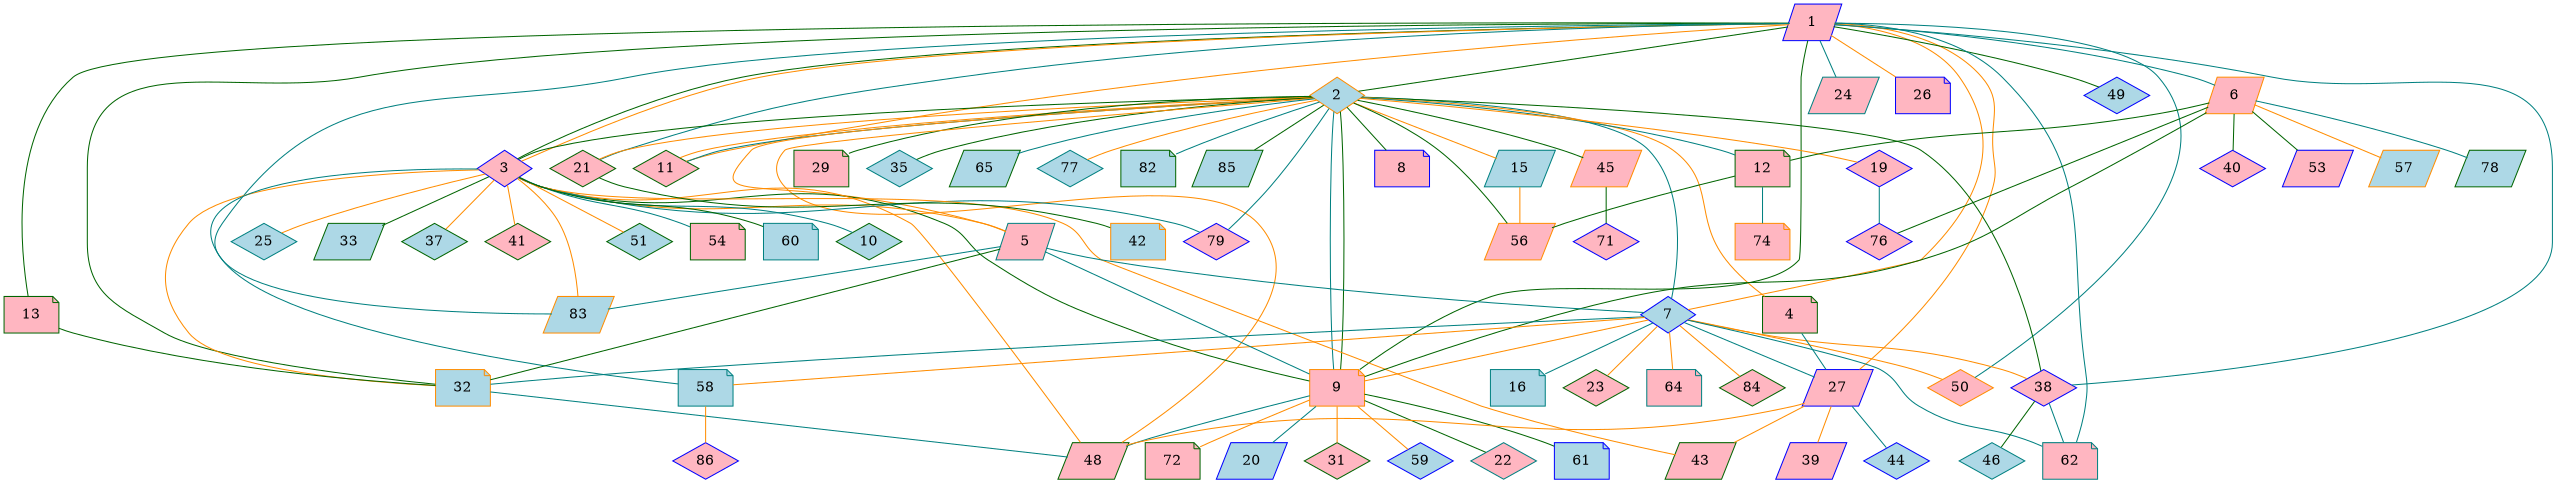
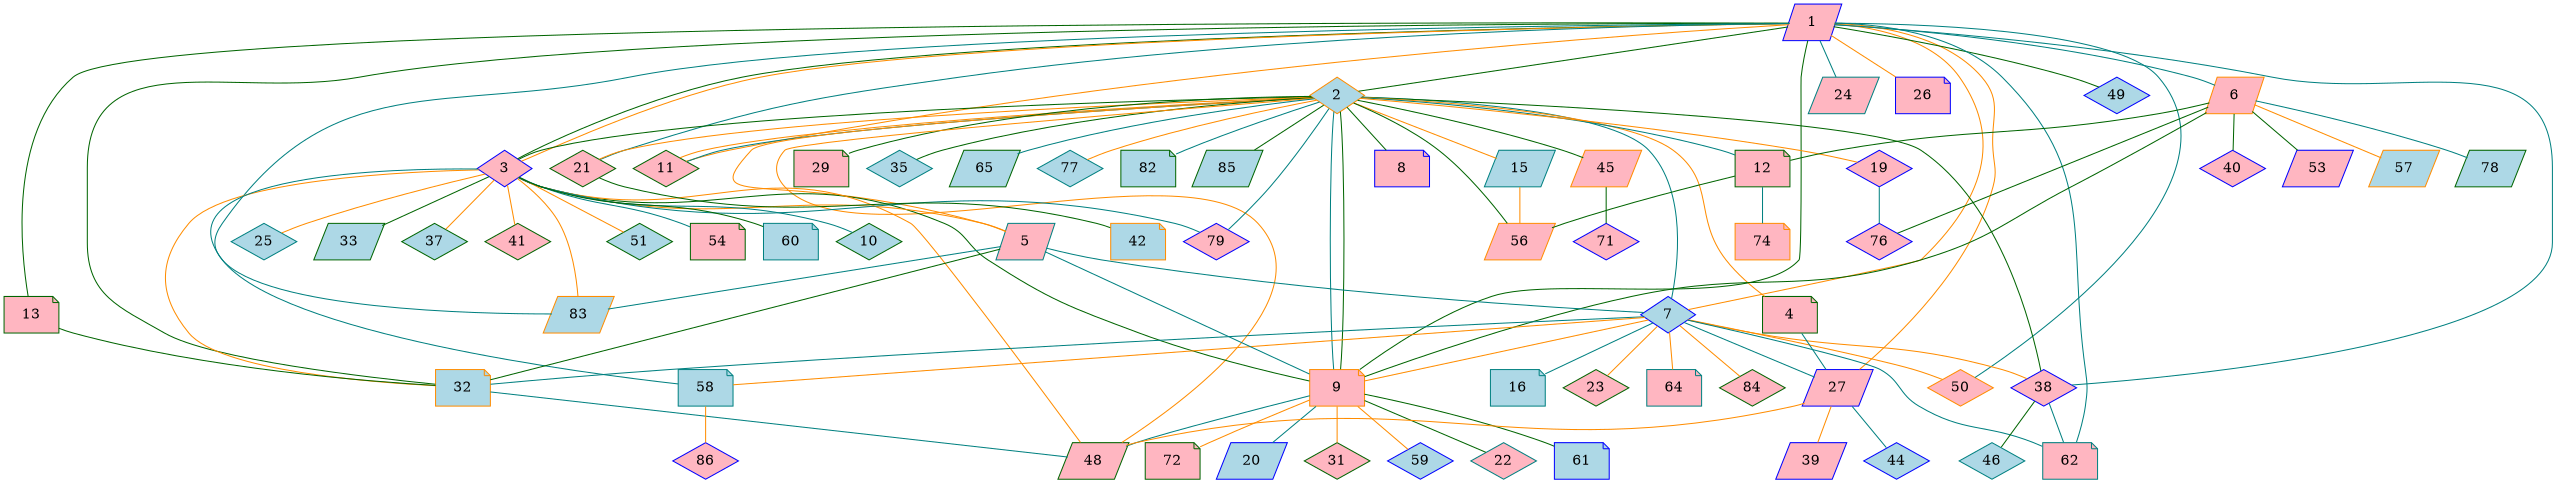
  graph {
    node [color=darkgreen fillcolor=lightpink shape=diamond style=filled]
    edge [color=darkorange]
    1 [color=blue shape=parallelogram super="+14"]
    2 [color=darkorange fillcolor=lightblue super="+28"]
    3 [color=blue super="+75"]
    6 [color=darkorange shape=parallelogram super="+32"]
    7 [color=blue fillcolor=lightblue super="+17"]
    9 [color=darkorange shape=note super="+34"]
    11
    13 [shape=note]
    21 [super="+68"]
    24 [color=teal shape=parallelogram]
    26 [color=blue shape=note]
    27 [color=blue shape=parallelogram super="+47"]
    n13 [color=darkorange fillcolor=lightblue label=32 shape=note super="+69"]
    38 [color=blue super="+63"]
    49 [color=blue fillcolor=lightblue]
    50 [color=darkorange]
    62 [color=teal shape=note super="+80"]
    83 [color=darkorange fillcolor=lightblue shape=parallelogram]
    4 [shape=note super="+36"]
    5 [color=teal shape=parallelogram super="+55"]
    8 [color=blue shape=note super="+52"]
    12 [shape=note super="+18"]
    15 [color=teal fillcolor=lightblue shape=parallelogram]
    19 [color=blue]
    29 [shape=note]
    35 [color=teal fillcolor=lightblue]
    45 [color=darkorange shape=parallelogram super="+73"]
    48 [shape=parallelogram]
    56 [color=darkorange shape=parallelogram super="+67"]
    65 [fillcolor=lightblue shape=parallelogram]
    77 [color=teal fillcolor=lightblue]
    79 [color=blue]
    82 [fillcolor=lightblue shape=note]
    85 [fillcolor=lightblue shape=parallelogram]
    10 [fillcolor=lightblue]
    25 [color=teal fillcolor=lightblue]
    33 [fillcolor=lightblue shape=parallelogram]
    37 [fillcolor=lightblue]
    41
-   43 [shape=parallelogram super="+66"]
    51 [fillcolor=lightblue]
    54 [shape=note]
    58 [color=teal fillcolor=lightblue shape=note super="+70"]
    60 [color=teal fillcolor=lightblue shape=note]
    40 [color=blue]
    53 [color=blue shape=parallelogram]
    57 [color=darkorange fillcolor=lightblue shape=parallelogram]
    76 [color=blue super="+81"]
    78 [fillcolor=lightblue shape=parallelogram]
    16 [color=teal fillcolor=lightblue shape=note]
    23
    64 [color=teal shape=note]
    84
    20 [color=blue fillcolor=lightblue shape=parallelogram]
    22 [color=teal]
    31
    59 [color=blue fillcolor=lightblue]
    61 [color=blue fillcolor=lightblue shape=note]
    72 [shape=note]
    42 [color=darkorange fillcolor=lightblue shape=note]
    39 [color=blue shape=parallelogram]
    44 [color=blue fillcolor=lightblue]
    46 [color=teal fillcolor=lightblue]
    74 [color=darkorange shape=note]
    71 [color=blue]
    86 [color=blue]
    1 -- 2 [color=darkgreen]
    1 -- 3 [color=darkgreen]
    1 -- 3
    1 -- 6 [color=teal]
    1 -- 7
    1 -- 9 [color=darkgreen]
    1 -- 11
    1 -- 13 [color=darkgreen]
    1 -- 21 [color=teal]
    1 -- 24 [color=teal]
    1 -- 26
    1 -- 27
    1 -- n13 [color=darkgreen]
    1 -- 38 [color=teal]
    1 -- 49 [color=darkgreen]
    1 -- 50 [color=teal]
    1 -- 62 [color=teal]
    1 -- 83 [color=teal]
    2 -- 3 [color=darkgreen]
    2 -- 7 [color=teal weight=3]
    2 -- 9 [color=teal]
    2 -- 9 [color=darkgreen]
    2 -- 11
    2 -- 11 [color=teal]
    2 -- 21
    2 -- 38 [color=darkgreen]
    2 -- 4
    2 -- 5
    2 -- 8 [color=darkgreen]
    2 -- 12 [color=teal]
    2 -- 15
    2 -- 19
    2 -- 29 [color=darkgreen]
    2 -- 35 [color=darkgreen]
    2 -- 45 [color=darkgreen]
    2 -- 48
    2 -- 56 [color=darkgreen]
    2 -- 65 [color=teal]
    2 -- 77
    2 -- 79 [color=teal]
    2 -- 82 [color=teal]
    2 -- 85 [color=darkgreen]
    3 -- 9 [color=darkgreen]
    3 -- n13
    3 -- 83
    3 -- 5
    3 -- 48
    3 -- 79 [color=teal]
    3 -- 10 [color=teal]
    3 -- 25
    3 -- 33 [color=darkgreen]
    3 -- 37
    3 -- 41
-   3 -- 43
    3 -- 51
    3 -- 54 [color=teal]
    3 -- 58 [color=teal]
    3 -- 60 [color=darkgreen]
    6 -- 9 [color=darkgreen]
    6 -- 12 [color=darkgreen]
    6 -- 40 [color=darkgreen]
    6 -- 53 [color=darkgreen]
    6 -- 57
    6 -- 76 [color=darkgreen]
    6 -- 78 [color=teal]
    7 -- 9
    7 -- 27 [color=teal]
    7 -- n13 [color=teal]
    7 -- 38
    7 -- 50
    7 -- 62 [color=teal]
    7 -- 58
    7 -- 16 [color=teal]
    7 -- 23
    7 -- 64
    7 -- 84
    9 -- 48 [color=teal]
    9 -- 20 [color=teal]
    9 -- 22 [color=darkgreen]
    9 -- 31
    9 -- 59
    9 -- 61 [color=darkgreen]
    9 -- 72
    13 -- n13 [color=darkgreen]
    21 -- 42 [color=darkgreen]
    27 -- 48
-   27 -- 43
    27 -- 39
    27 -- 44 [color=teal]
    n13 -- 48 [color=teal]
    38 -- 62 [color=teal]
    38 -- 46 [color=darkgreen]
    4 -- 27 [color=teal]
    5 -- 7 [color=teal]
    5 -- 9 [color=teal weight=2]
    5 -- n13 [color=darkgreen]
    5 -- 83 [color=teal]
    12 -- 56 [color=darkgreen]
    12 -- 74 [color=teal]
    15 -- 56 [weight=2]
    19 -- 76 [color=teal]
    45 -- 71 [color=darkgreen]
    58 -- 86
  }
